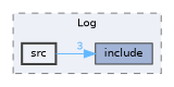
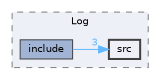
  digraph {
    compound=true
    rankdir=LR
    fontname="DejaVu Sans"
    node [color=grey25 fontname="DejaVu Sans" fontsize=10 shape=box]
    n1 [fillcolor="#a2b4d6" height=0.2 label=include style=filled width=0.4]
    n2 [fillcolor="#edf0f7" height=0.2 label=src style="filled,bold" width=0.4]
    subgraph cluster_1 {
      bgcolor="#edf0f7"
      fontsize=10
      label=Log
      pencolor=grey50
      style="filled,dashed"
      n1
      n2
    }
-   n2 -> n1 [color=steelblue1 fontcolor=steelblue1 fontname="DejaVu Sans" fontsize=10 headlabel=3 labeldistance=1.5 labelfontname=Helvetica labelfontsize=10]
+   n1 -> n2 [color=steelblue1 fontcolor=steelblue1 fontname="DejaVu Sans" fontsize=10 headlabel=3 labeldistance=1.5 labelfontname=Helvetica labelfontsize=10]
  }
